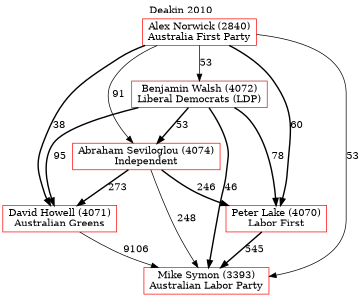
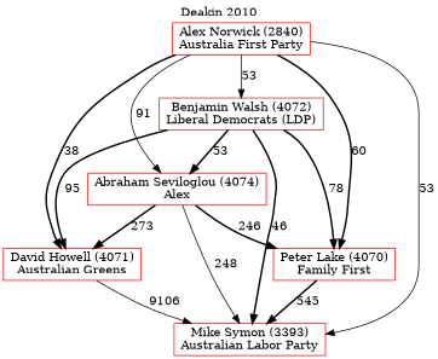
  digraph {
    label="Deakin 2010"
    labelloc=t
    mclimit=10
    node [color=red shape=box]
    edge [style=bold]
    n1 [label="Mike Symon (3393)\nAustralian Labor Party"]
    n2 [label="David Howell (4071)\nAustralian Greens"]
-   n3 [label="Peter Lake (4070)\nLabor First"]
-   n4 [label="Abraham Seviloglou (4074)\nIndependent"]
+   n3 [label="Peter Lake (4070)\nFamily First"]
+   n4 [label="Abraham Seviloglou (4074)\nAlex"]
    n5 [color=brown label="Benjamin Walsh (4072)\nLiberal Democrats (LDP)"]
    n6 [label="Alex Norwick (2840)\nAustralia First Party"]
    n2 -> n1 [label=9106 style=solid]
    n3 -> n1 [label=545]
    n4 -> n1 [label=248 style=solid]
    n4 -> n2 [label=273]
    n4 -> n3 [label=246]
    n5 -> n1 [label=46]
    n5 -> n2 [label=95]
    n5 -> n3 [label=78]
    n5 -> n4 [label=53]
    n6 -> n1 [label=53 style=solid]
    n6 -> n2 [label=38]
    n6 -> n3 [label=60]
    n6 -> n4 [label=91 style=solid]
    n6 -> n5 [label=53 style=solid]
  }
